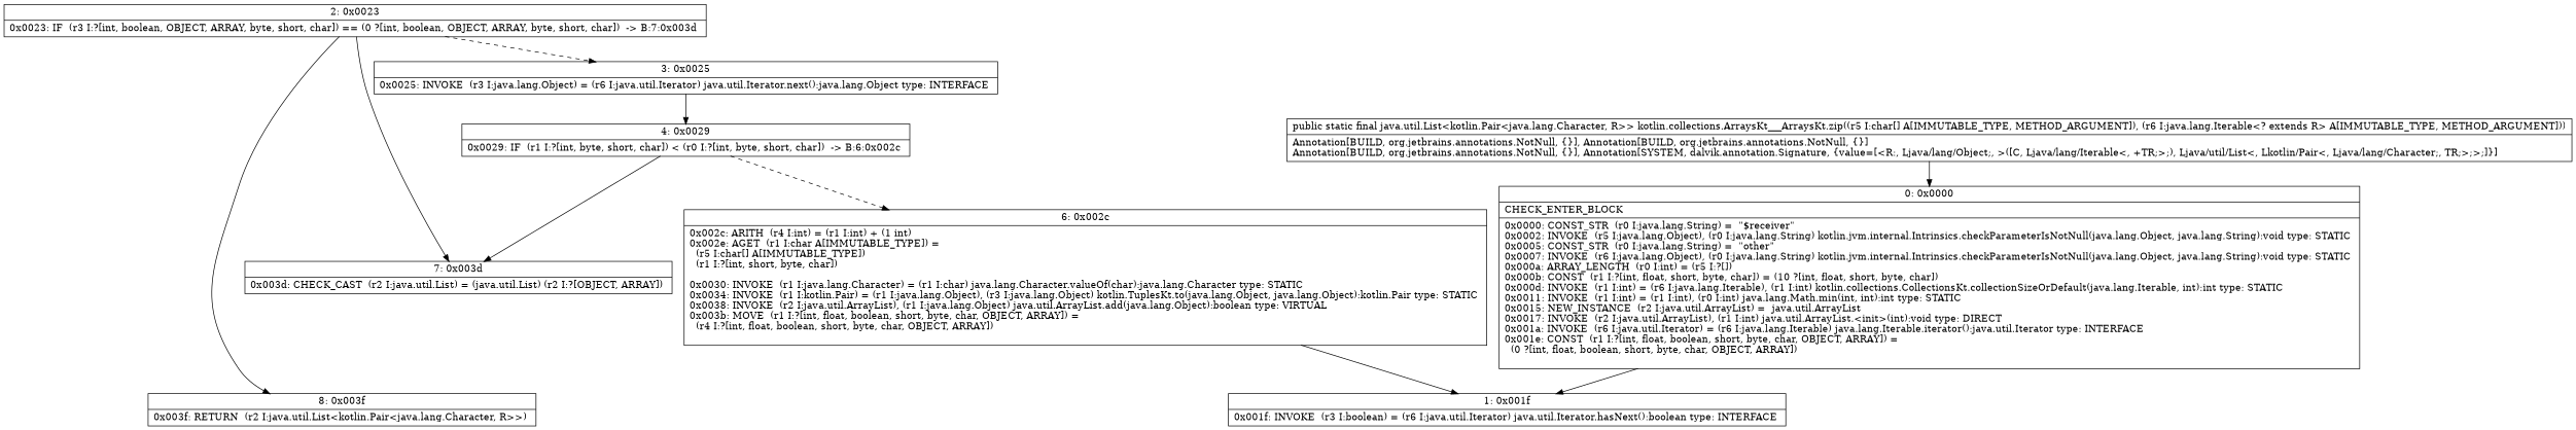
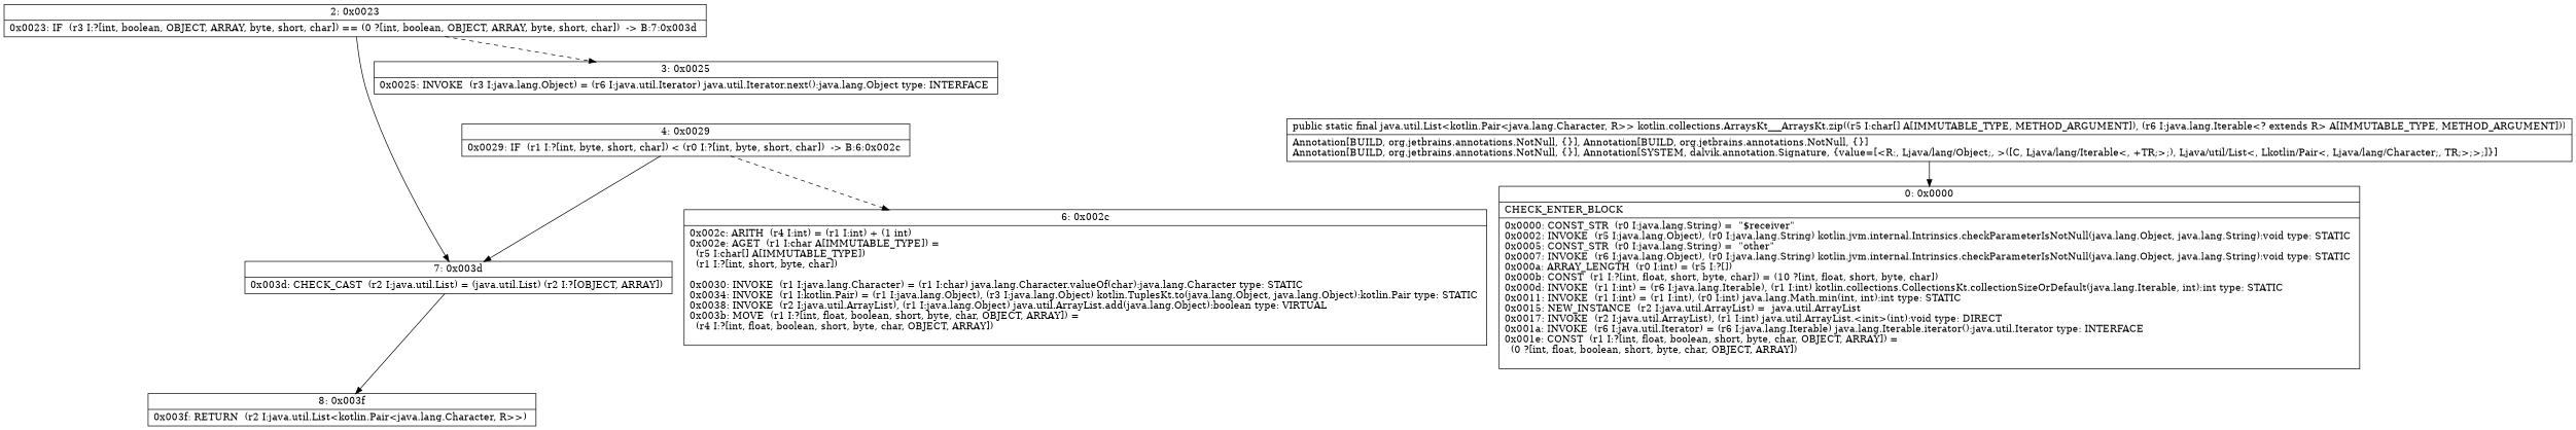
  digraph {
    node [shape=record]
    n1 [label="{0\:\ 0x0000|CHECK_ENTER_BLOCK\l|0x0000: CONST_STR  (r0 I:java.lang.String) =  \"$receiver\" \l0x0002: INVOKE  (r5 I:java.lang.Object), (r0 I:java.lang.String) kotlin.jvm.internal.Intrinsics.checkParameterIsNotNull(java.lang.Object, java.lang.String):void type: STATIC \l0x0005: CONST_STR  (r0 I:java.lang.String) =  \"other\" \l0x0007: INVOKE  (r6 I:java.lang.Object), (r0 I:java.lang.String) kotlin.jvm.internal.Intrinsics.checkParameterIsNotNull(java.lang.Object, java.lang.String):void type: STATIC \l0x000a: ARRAY_LENGTH  (r0 I:int) = (r5 I:?[]) \l0x000b: CONST  (r1 I:?[int, float, short, byte, char]) = (10 ?[int, float, short, byte, char]) \l0x000d: INVOKE  (r1 I:int) = (r6 I:java.lang.Iterable), (r1 I:int) kotlin.collections.CollectionsKt.collectionSizeOrDefault(java.lang.Iterable, int):int type: STATIC \l0x0011: INVOKE  (r1 I:int) = (r1 I:int), (r0 I:int) java.lang.Math.min(int, int):int type: STATIC \l0x0015: NEW_INSTANCE  (r2 I:java.util.ArrayList) =  java.util.ArrayList \l0x0017: INVOKE  (r2 I:java.util.ArrayList), (r1 I:int) java.util.ArrayList.\<init\>(int):void type: DIRECT \l0x001a: INVOKE  (r6 I:java.util.Iterator) = (r6 I:java.lang.Iterable) java.lang.Iterable.iterator():java.util.Iterator type: INTERFACE \l0x001e: CONST  (r1 I:?[int, float, boolean, short, byte, char, OBJECT, ARRAY]) = \l  (0 ?[int, float, boolean, short, byte, char, OBJECT, ARRAY])\l \l}"]
-   n2 [label="{1\:\ 0x001f|0x001f: INVOKE  (r3 I:boolean) = (r6 I:java.util.Iterator) java.util.Iterator.hasNext():boolean type: INTERFACE \l}"]
    n3 [label="{2\:\ 0x0023|0x0023: IF  (r3 I:?[int, boolean, OBJECT, ARRAY, byte, short, char]) == (0 ?[int, boolean, OBJECT, ARRAY, byte, short, char])  \-\> B:7:0x003d \l}"]
    n4 [label="{3\:\ 0x0025|0x0025: INVOKE  (r3 I:java.lang.Object) = (r6 I:java.util.Iterator) java.util.Iterator.next():java.lang.Object type: INTERFACE \l}"]
    n5 [label="{7\:\ 0x003d|0x003d: CHECK_CAST  (r2 I:java.util.List) = (java.util.List) (r2 I:?[OBJECT, ARRAY]) \l}"]
    n6 [label="{4\:\ 0x0029|0x0029: IF  (r1 I:?[int, byte, short, char]) \< (r0 I:?[int, byte, short, char])  \-\> B:6:0x002c \l}"]
    n7 [label="{8\:\ 0x003f|0x003f: RETURN  (r2 I:java.util.List\<kotlin.Pair\<java.lang.Character, R\>\>) \l}"]
    n8 [label="{6\:\ 0x002c|0x002c: ARITH  (r4 I:int) = (r1 I:int) + (1 int) \l0x002e: AGET  (r1 I:char A[IMMUTABLE_TYPE]) = \l  (r5 I:char[] A[IMMUTABLE_TYPE])\l  (r1 I:?[int, short, byte, char])\l \l0x0030: INVOKE  (r1 I:java.lang.Character) = (r1 I:char) java.lang.Character.valueOf(char):java.lang.Character type: STATIC \l0x0034: INVOKE  (r1 I:kotlin.Pair) = (r1 I:java.lang.Object), (r3 I:java.lang.Object) kotlin.TuplesKt.to(java.lang.Object, java.lang.Object):kotlin.Pair type: STATIC \l0x0038: INVOKE  (r2 I:java.util.ArrayList), (r1 I:java.lang.Object) java.util.ArrayList.add(java.lang.Object):boolean type: VIRTUAL \l0x003b: MOVE  (r1 I:?[int, float, boolean, short, byte, char, OBJECT, ARRAY]) = \l  (r4 I:?[int, float, boolean, short, byte, char, OBJECT, ARRAY])\l \l}"]
    n9 [label="{public static final java.util.List\<kotlin.Pair\<java.lang.Character, R\>\> kotlin.collections.ArraysKt___ArraysKt.zip((r5 I:char[] A[IMMUTABLE_TYPE, METHOD_ARGUMENT]), (r6 I:java.lang.Iterable\<? extends R\> A[IMMUTABLE_TYPE, METHOD_ARGUMENT]))  | Annotation[BUILD, org.jetbrains.annotations.NotNull, \{\}], Annotation[BUILD, org.jetbrains.annotations.NotNull, \{\}]\lAnnotation[BUILD, org.jetbrains.annotations.NotNull, \{\}], Annotation[SYSTEM, dalvik.annotation.Signature, \{value=[\<R:, Ljava\/lang\/Object;, \>([C, Ljava\/lang\/Iterable\<, +TR;\>;), Ljava\/util\/List\<, Lkotlin\/Pair\<, Ljava\/lang\/Character;, TR;\>;\>;]\}]\l}"]
-   n1 -> n2
    n3 -> n4 [style=dashed]
    n3 -> n5
-   n4 -> n6
-   n3 -> n7
+   n5 -> n7
    n6 -> n5 [style=solid]
    n6 -> n8 [style=dashed]
-   n8 -> n2
    n9 -> n1
  }
